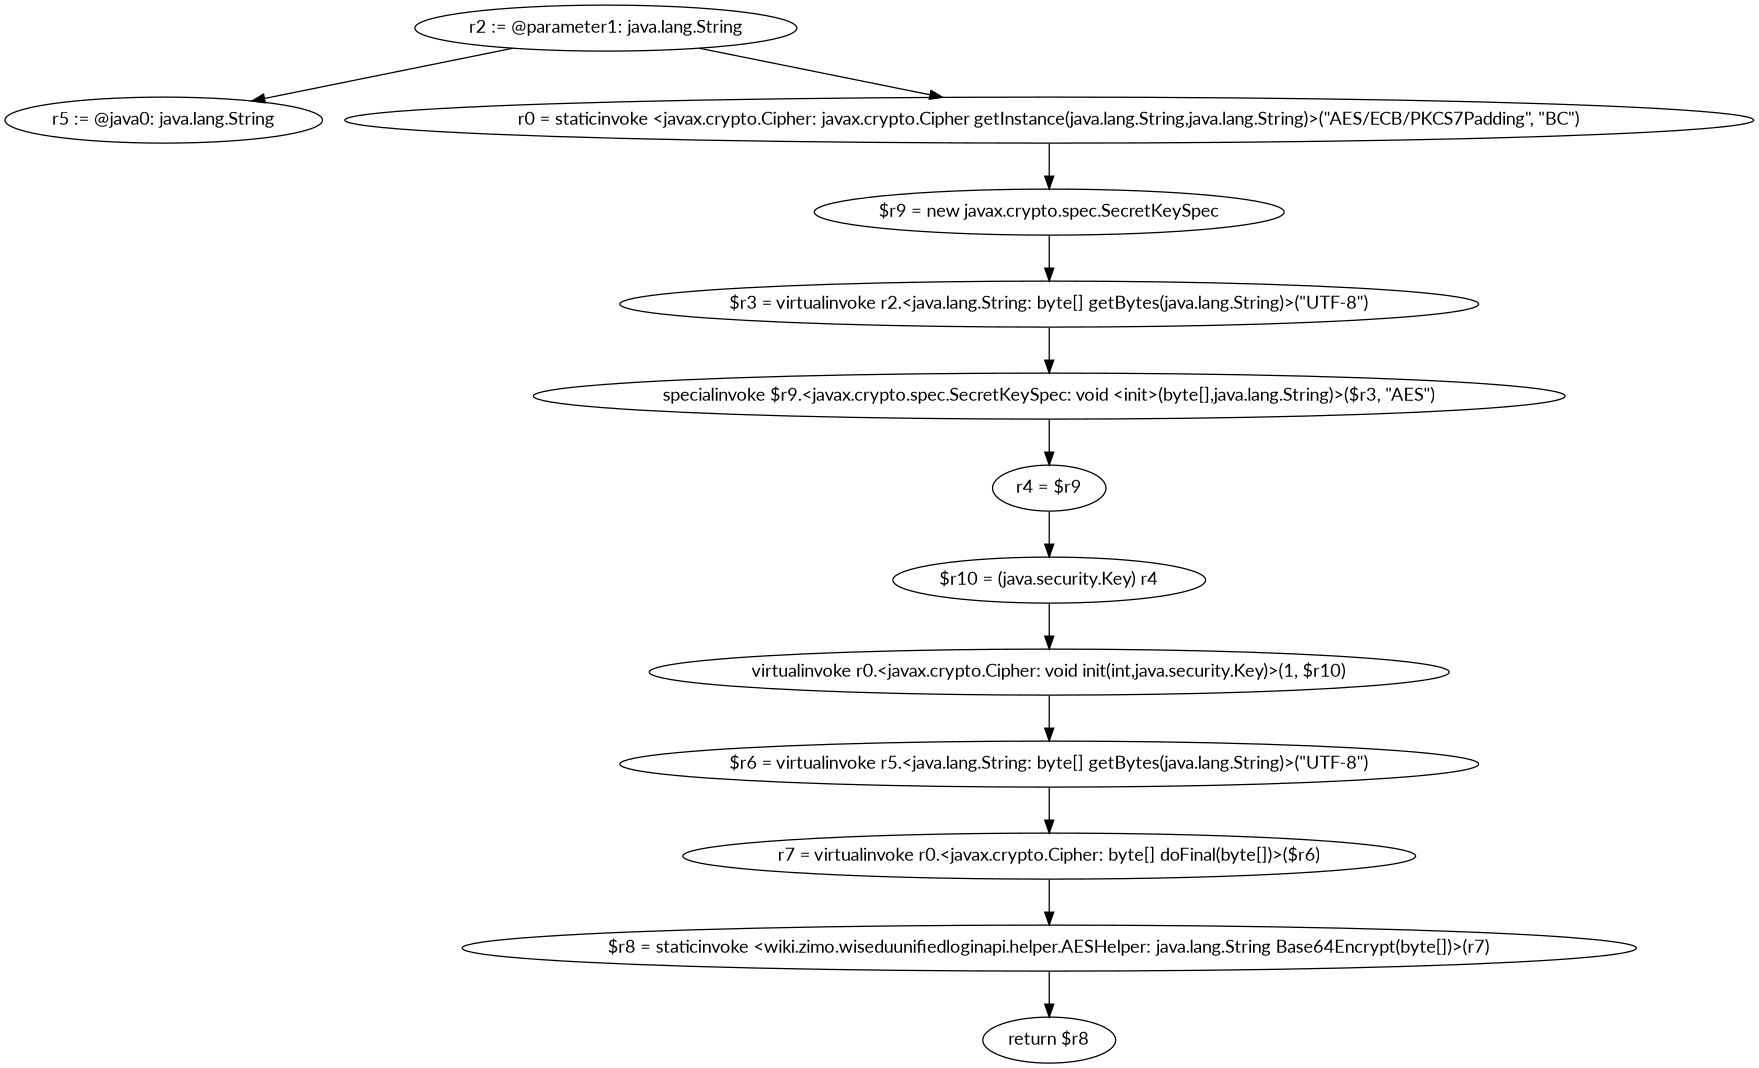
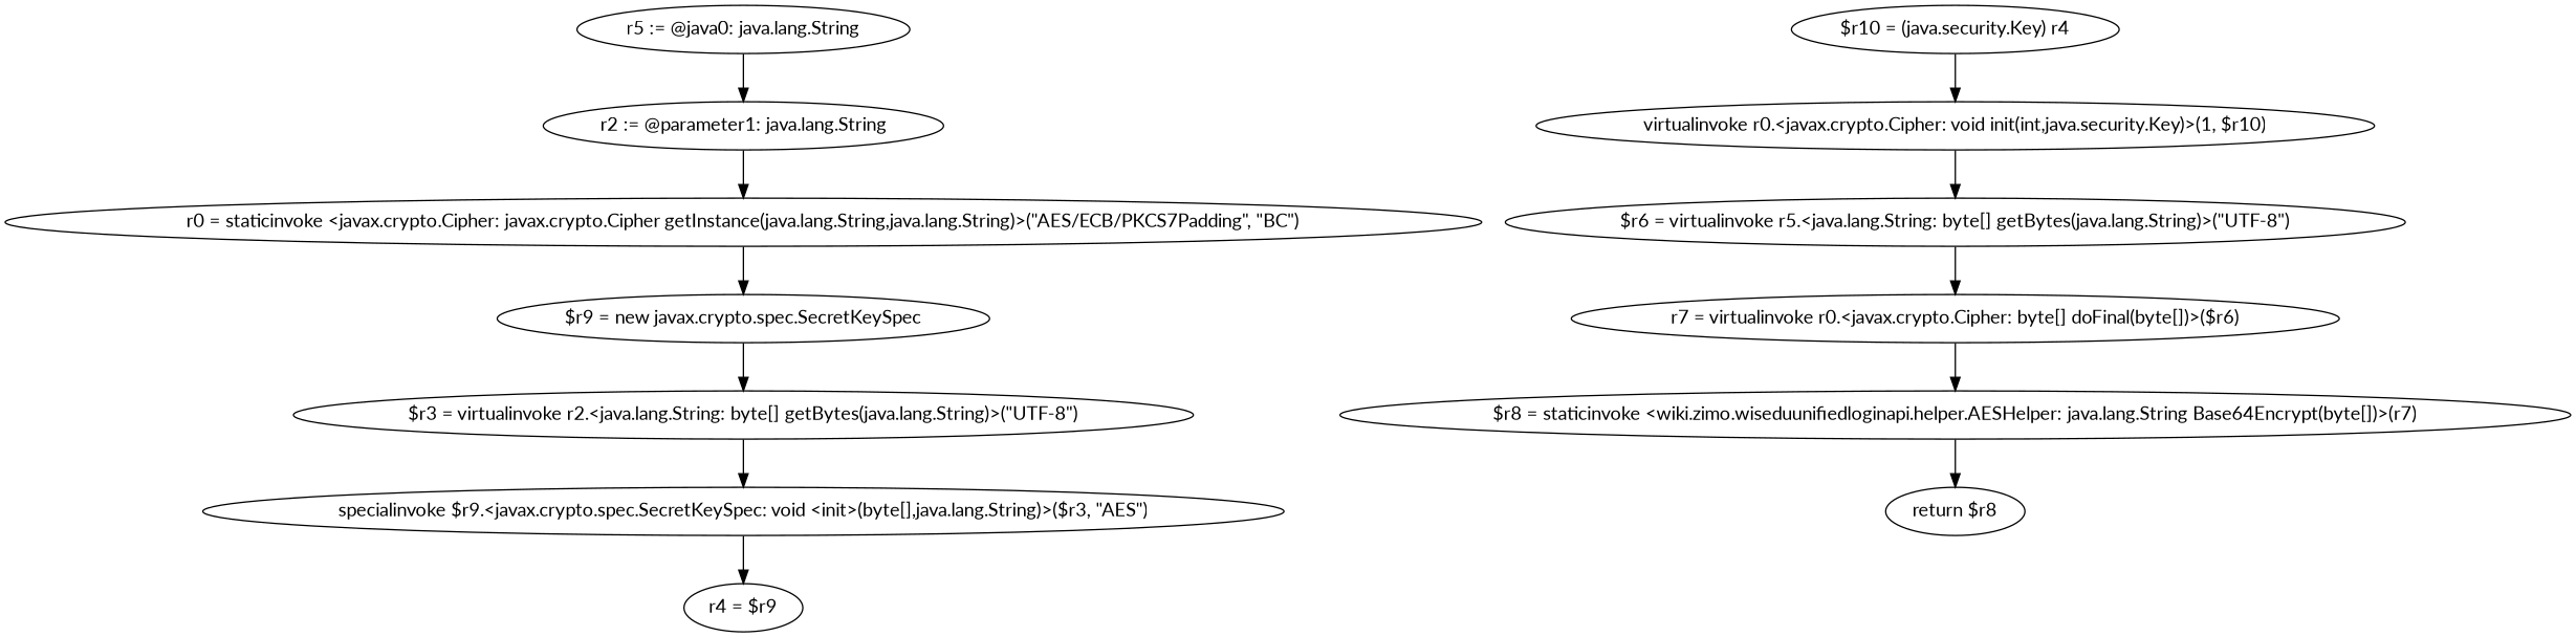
  digraph {
    fontname=Lato
    node [fontname=Lato]
    edge [fontname=Lato]
    n1 [label="r5 := @java0: java.lang.String"]
    "r2 := @parameter1: java.lang.String"
    "r0 = staticinvoke <javax.crypto.Cipher: javax.crypto.Cipher getInstance(java.lang.String,java.lang.String)>(\"AES/ECB/PKCS7Padding\", \"BC\")"
    "$r9 = new javax.crypto.spec.SecretKeySpec"
    "$r3 = virtualinvoke r2.<java.lang.String: byte[] getBytes(java.lang.String)>(\"UTF-8\")"
    "specialinvoke $r9.<javax.crypto.spec.SecretKeySpec: void <init>(byte[],java.lang.String)>($r3, \"AES\")"
    "r4 = $r9"
    "$r10 = (java.security.Key) r4"
    "virtualinvoke r0.<javax.crypto.Cipher: void init(int,java.security.Key)>(1, $r10)"
    "$r6 = virtualinvoke r5.<java.lang.String: byte[] getBytes(java.lang.String)>(\"UTF-8\")"
    "r7 = virtualinvoke r0.<javax.crypto.Cipher: byte[] doFinal(byte[])>($r6)"
    "$r8 = staticinvoke <wiki.zimo.wiseduunifiedloginapi.helper.AESHelper: java.lang.String Base64Encrypt(byte[])>(r7)"
    "return $r8"
-   "r2 := @parameter1: java.lang.String" -> n1
+   n1 -> "r2 := @parameter1: java.lang.String"
    "r2 := @parameter1: java.lang.String" -> "r0 = staticinvoke <javax.crypto.Cipher: javax.crypto.Cipher getInstance(java.lang.String,java.lang.String)>(\"AES/ECB/PKCS7Padding\", \"BC\")"
    "r0 = staticinvoke <javax.crypto.Cipher: javax.crypto.Cipher getInstance(java.lang.String,java.lang.String)>(\"AES/ECB/PKCS7Padding\", \"BC\")" -> "$r9 = new javax.crypto.spec.SecretKeySpec"
    "$r9 = new javax.crypto.spec.SecretKeySpec" -> "$r3 = virtualinvoke r2.<java.lang.String: byte[] getBytes(java.lang.String)>(\"UTF-8\")"
    "$r3 = virtualinvoke r2.<java.lang.String: byte[] getBytes(java.lang.String)>(\"UTF-8\")" -> "specialinvoke $r9.<javax.crypto.spec.SecretKeySpec: void <init>(byte[],java.lang.String)>($r3, \"AES\")"
    "specialinvoke $r9.<javax.crypto.spec.SecretKeySpec: void <init>(byte[],java.lang.String)>($r3, \"AES\")" -> "r4 = $r9"
-   "r4 = $r9" -> "$r10 = (java.security.Key) r4"
    "$r10 = (java.security.Key) r4" -> "virtualinvoke r0.<javax.crypto.Cipher: void init(int,java.security.Key)>(1, $r10)"
    "virtualinvoke r0.<javax.crypto.Cipher: void init(int,java.security.Key)>(1, $r10)" -> "$r6 = virtualinvoke r5.<java.lang.String: byte[] getBytes(java.lang.String)>(\"UTF-8\")"
    "$r6 = virtualinvoke r5.<java.lang.String: byte[] getBytes(java.lang.String)>(\"UTF-8\")" -> "r7 = virtualinvoke r0.<javax.crypto.Cipher: byte[] doFinal(byte[])>($r6)"
    "r7 = virtualinvoke r0.<javax.crypto.Cipher: byte[] doFinal(byte[])>($r6)" -> "$r8 = staticinvoke <wiki.zimo.wiseduunifiedloginapi.helper.AESHelper: java.lang.String Base64Encrypt(byte[])>(r7)"
    "$r8 = staticinvoke <wiki.zimo.wiseduunifiedloginapi.helper.AESHelper: java.lang.String Base64Encrypt(byte[])>(r7)" -> "return $r8"
  }
